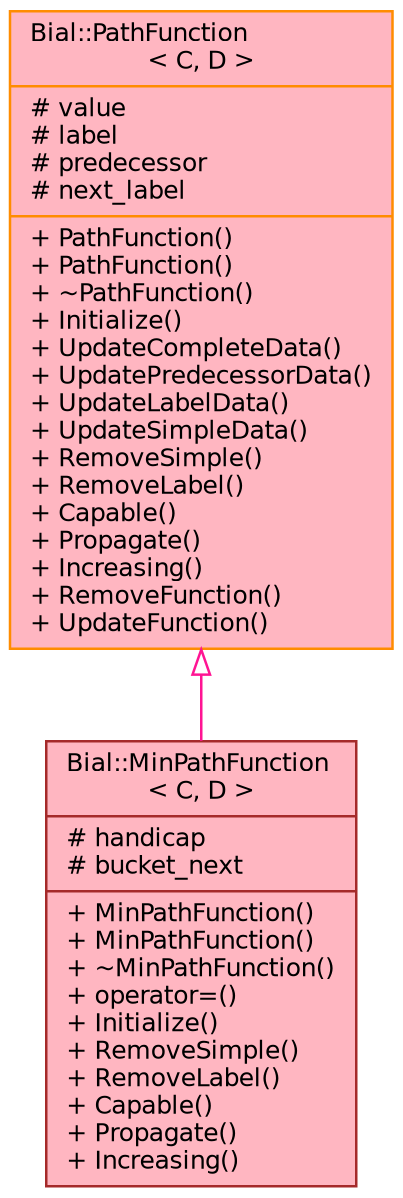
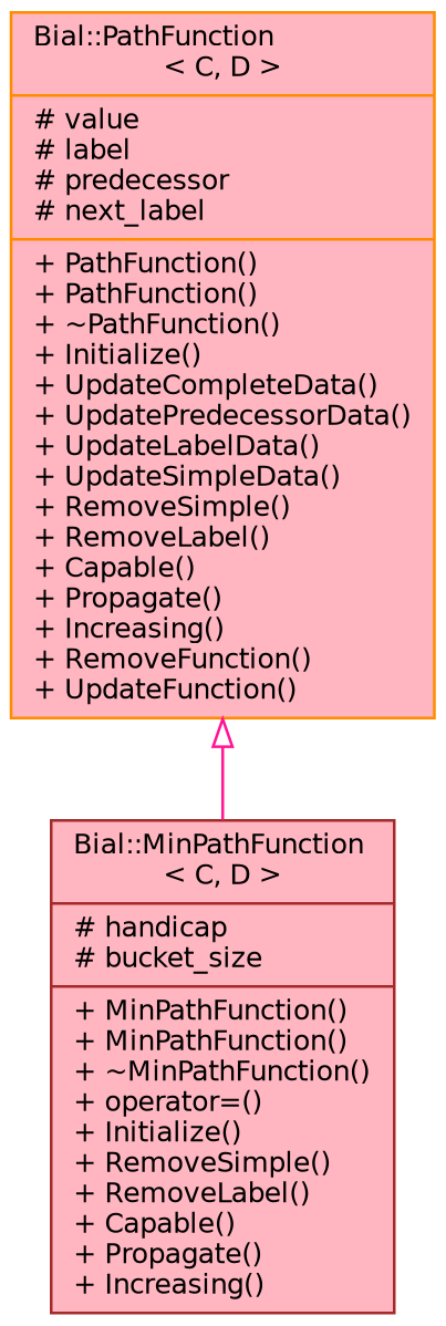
  digraph {
    node [fillcolor=lightpink fontname=Helvetica fontsize=10 shape=record style=filled]
-   n1 [color=brown fontcolor=black height=0.2 label="{Bial::MinPathFunction\l\< C, D \>\n|# handicap\l# bucket_next\l|+ MinPathFunction()\l+ MinPathFunction()\l+ ~MinPathFunction()\l+ operator=()\l+ Initialize()\l+ RemoveSimple()\l+ RemoveLabel()\l+ Capable()\l+ Propagate()\l+ Increasing()\l}" width=0.4]
+   n1 [color=brown fontcolor=black height=0.2 label="{Bial::MinPathFunction\l\< C, D \>\n|# handicap\l# bucket_size\l|+ MinPathFunction()\l+ MinPathFunction()\l+ ~MinPathFunction()\l+ operator=()\l+ Initialize()\l+ RemoveSimple()\l+ RemoveLabel()\l+ Capable()\l+ Propagate()\l+ Increasing()\l}" width=0.4]
    n2 [color=darkorange height=0.2 label="{Bial::PathFunction\l\< C, D \>\n|# value\l# label\l# predecessor\l# next_label\l|+ PathFunction()\l+ PathFunction()\l+ ~PathFunction()\l+ Initialize()\l+ UpdateCompleteData()\l+ UpdatePredecessorData()\l+ UpdateLabelData()\l+ UpdateSimpleData()\l+ RemoveSimple()\l+ RemoveLabel()\l+ Capable()\l+ Propagate()\l+ Increasing()\l+ RemoveFunction()\l+ UpdateFunction()\l}" width=0.4]
    n2 -> n1 [arrowtail=onormal color=deeppink dir=back fontname=Helvetica fontsize=10 labelfontname=Helvetica labelfontsize=10 style=solid]
  }
